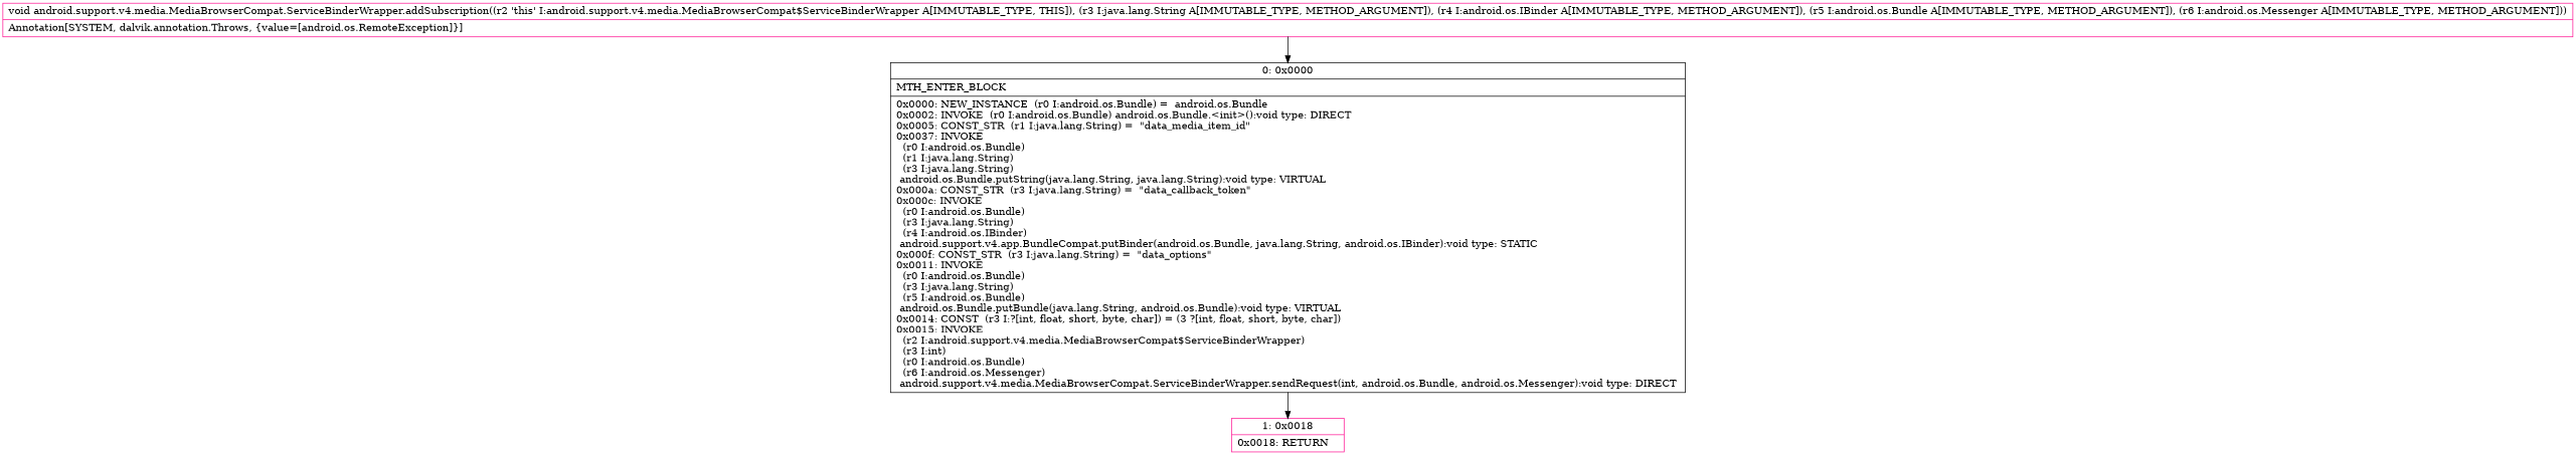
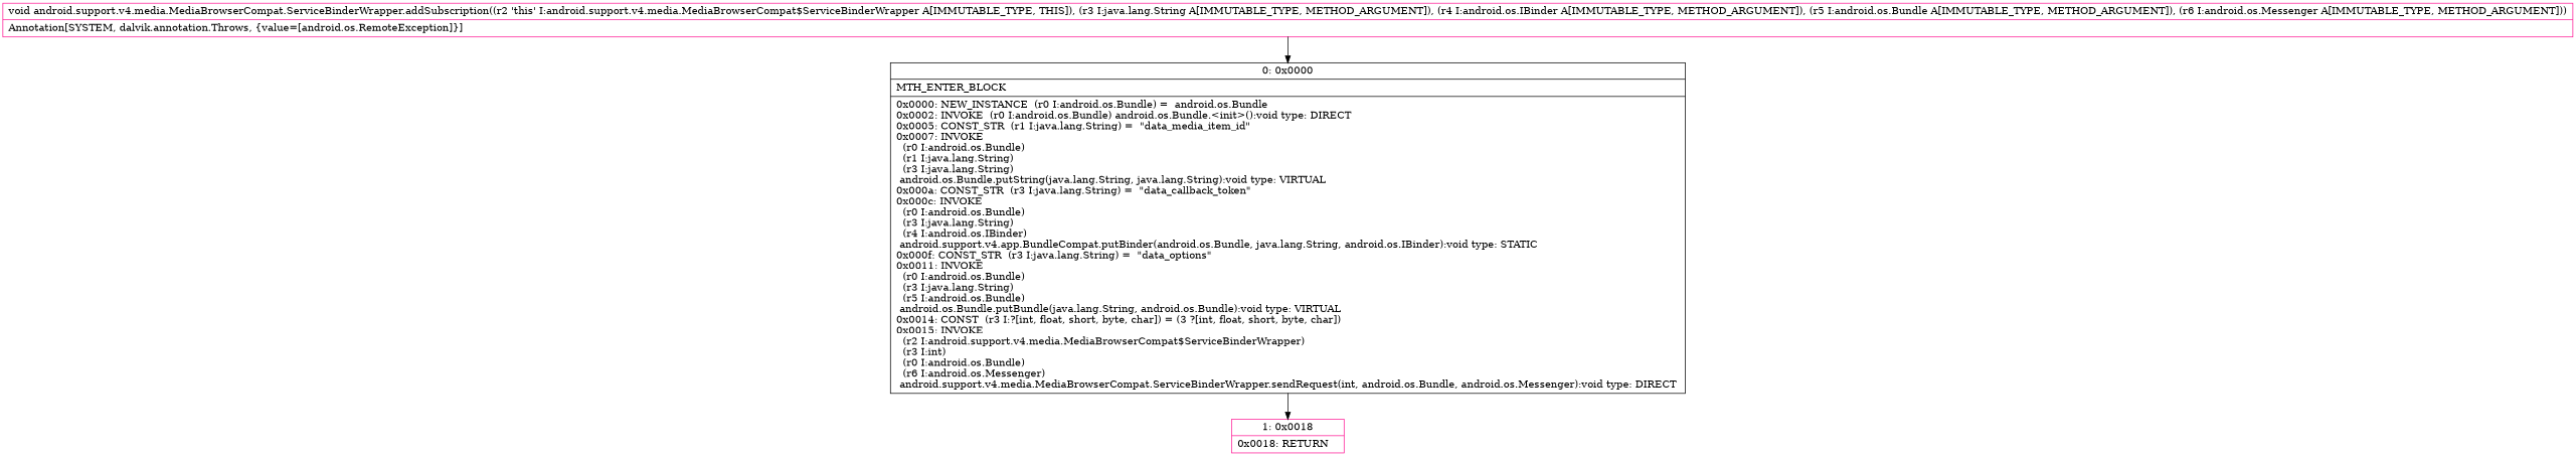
  digraph {
    node [shape=record color=deeppink]
-   n1 [label="{0\:\ 0x0000|MTH_ENTER_BLOCK\l|0x0000: NEW_INSTANCE  (r0 I:android.os.Bundle) =  android.os.Bundle \l0x0002: INVOKE  (r0 I:android.os.Bundle) android.os.Bundle.\<init\>():void type: DIRECT \l0x0005: CONST_STR  (r1 I:java.lang.String) =  \"data_media_item_id\" \l0x0037: INVOKE  \l  (r0 I:android.os.Bundle)\l  (r1 I:java.lang.String)\l  (r3 I:java.lang.String)\l android.os.Bundle.putString(java.lang.String, java.lang.String):void type: VIRTUAL \l0x000a: CONST_STR  (r3 I:java.lang.String) =  \"data_callback_token\" \l0x000c: INVOKE  \l  (r0 I:android.os.Bundle)\l  (r3 I:java.lang.String)\l  (r4 I:android.os.IBinder)\l android.support.v4.app.BundleCompat.putBinder(android.os.Bundle, java.lang.String, android.os.IBinder):void type: STATIC \l0x000f: CONST_STR  (r3 I:java.lang.String) =  \"data_options\" \l0x0011: INVOKE  \l  (r0 I:android.os.Bundle)\l  (r3 I:java.lang.String)\l  (r5 I:android.os.Bundle)\l android.os.Bundle.putBundle(java.lang.String, android.os.Bundle):void type: VIRTUAL \l0x0014: CONST  (r3 I:?[int, float, short, byte, char]) = (3 ?[int, float, short, byte, char]) \l0x0015: INVOKE  \l  (r2 I:android.support.v4.media.MediaBrowserCompat$ServiceBinderWrapper)\l  (r3 I:int)\l  (r0 I:android.os.Bundle)\l  (r6 I:android.os.Messenger)\l android.support.v4.media.MediaBrowserCompat.ServiceBinderWrapper.sendRequest(int, android.os.Bundle, android.os.Messenger):void type: DIRECT \l}" color=black]
+   n1 [label="{0\:\ 0x0000|MTH_ENTER_BLOCK\l|0x0000: NEW_INSTANCE  (r0 I:android.os.Bundle) =  android.os.Bundle \l0x0002: INVOKE  (r0 I:android.os.Bundle) android.os.Bundle.\<init\>():void type: DIRECT \l0x0005: CONST_STR  (r1 I:java.lang.String) =  \"data_media_item_id\" \l0x0007: INVOKE  \l  (r0 I:android.os.Bundle)\l  (r1 I:java.lang.String)\l  (r3 I:java.lang.String)\l android.os.Bundle.putString(java.lang.String, java.lang.String):void type: VIRTUAL \l0x000a: CONST_STR  (r3 I:java.lang.String) =  \"data_callback_token\" \l0x000c: INVOKE  \l  (r0 I:android.os.Bundle)\l  (r3 I:java.lang.String)\l  (r4 I:android.os.IBinder)\l android.support.v4.app.BundleCompat.putBinder(android.os.Bundle, java.lang.String, android.os.IBinder):void type: STATIC \l0x000f: CONST_STR  (r3 I:java.lang.String) =  \"data_options\" \l0x0011: INVOKE  \l  (r0 I:android.os.Bundle)\l  (r3 I:java.lang.String)\l  (r5 I:android.os.Bundle)\l android.os.Bundle.putBundle(java.lang.String, android.os.Bundle):void type: VIRTUAL \l0x0014: CONST  (r3 I:?[int, float, short, byte, char]) = (3 ?[int, float, short, byte, char]) \l0x0015: INVOKE  \l  (r2 I:android.support.v4.media.MediaBrowserCompat$ServiceBinderWrapper)\l  (r3 I:int)\l  (r0 I:android.os.Bundle)\l  (r6 I:android.os.Messenger)\l android.support.v4.media.MediaBrowserCompat.ServiceBinderWrapper.sendRequest(int, android.os.Bundle, android.os.Messenger):void type: DIRECT \l}" color=black]
    n2 [label="{1\:\ 0x0018|0x0018: RETURN   \l}"]
    n3 [label="{void android.support.v4.media.MediaBrowserCompat.ServiceBinderWrapper.addSubscription((r2 'this' I:android.support.v4.media.MediaBrowserCompat$ServiceBinderWrapper A[IMMUTABLE_TYPE, THIS]), (r3 I:java.lang.String A[IMMUTABLE_TYPE, METHOD_ARGUMENT]), (r4 I:android.os.IBinder A[IMMUTABLE_TYPE, METHOD_ARGUMENT]), (r5 I:android.os.Bundle A[IMMUTABLE_TYPE, METHOD_ARGUMENT]), (r6 I:android.os.Messenger A[IMMUTABLE_TYPE, METHOD_ARGUMENT]))  | Annotation[SYSTEM, dalvik.annotation.Throws, \{value=[android.os.RemoteException]\}]\l}"]
    n1 -> n2
    n3 -> n1
  }
